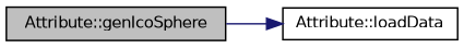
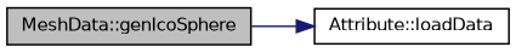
  digraph {
    rankdir=LR
    node [color=black fontname=Helvetica fontsize=10 shape=record style=filled]
-   n1 [fillcolor=grey75 fontcolor=black height=0.2 label="Attribute::genIcoSphere" width=0.4]
+   n1 [fillcolor=grey75 fontcolor=black height=0.2 label="MeshData::genIcoSphere" width=0.4]
    n2 [fillcolor=white height=0.2 label="Attribute::loadData" width=0.4]
    n1 -> n2 [color=midnightblue fontname=Helvetica fontsize=10 labelfontname=Helvetica labelfontsize=10 style=solid]
  }
